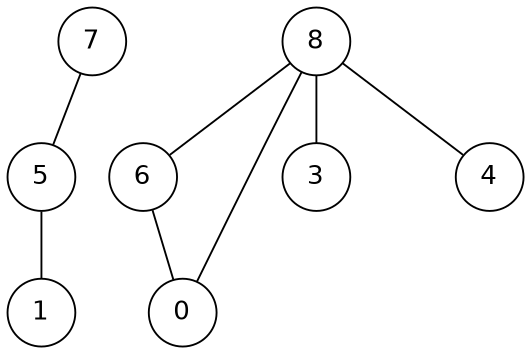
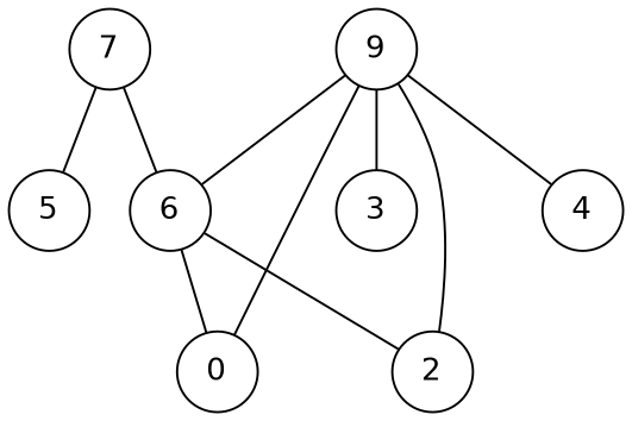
  graph {
    fontname="DejaVu Sans"
    node [fontname="DejaVu Sans" shape=circle]
    edge [fontname="DejaVu Sans"]
    5
-   1
    6
    0
+   2
    7
-   8
+   8 [label=9]
    3
    4
-   5 -- 1
    6 -- 0
+   6 -- 2
    7 -- 5
+   7 -- 6
    8 -- 6
    8 -- 0
+   8 -- 2
    8 -- 3
    8 -- 4
  }
